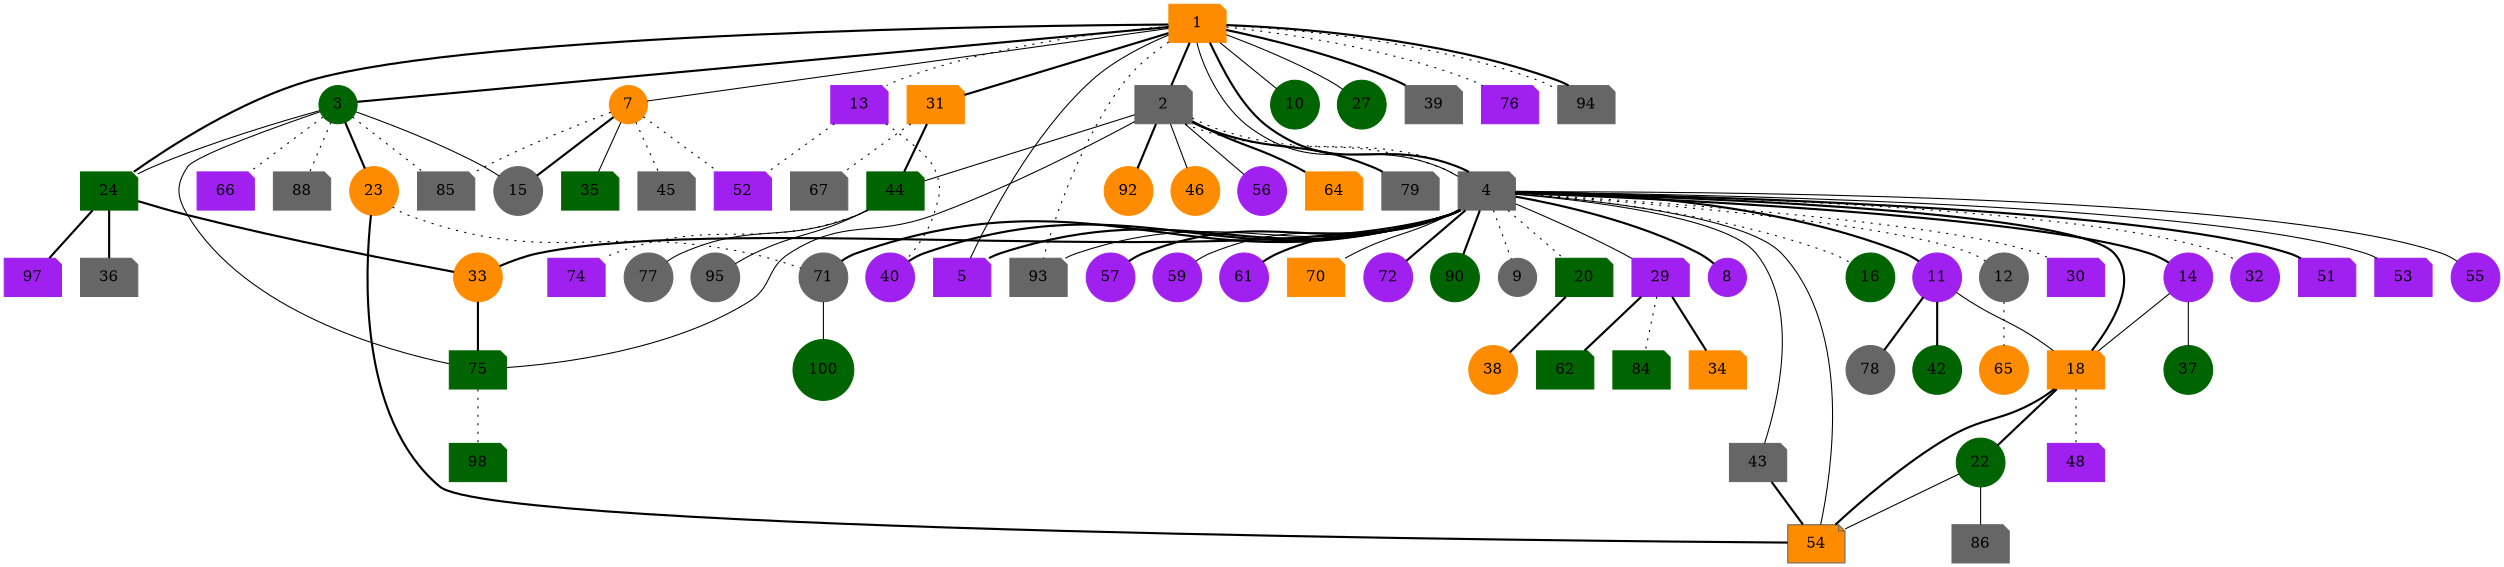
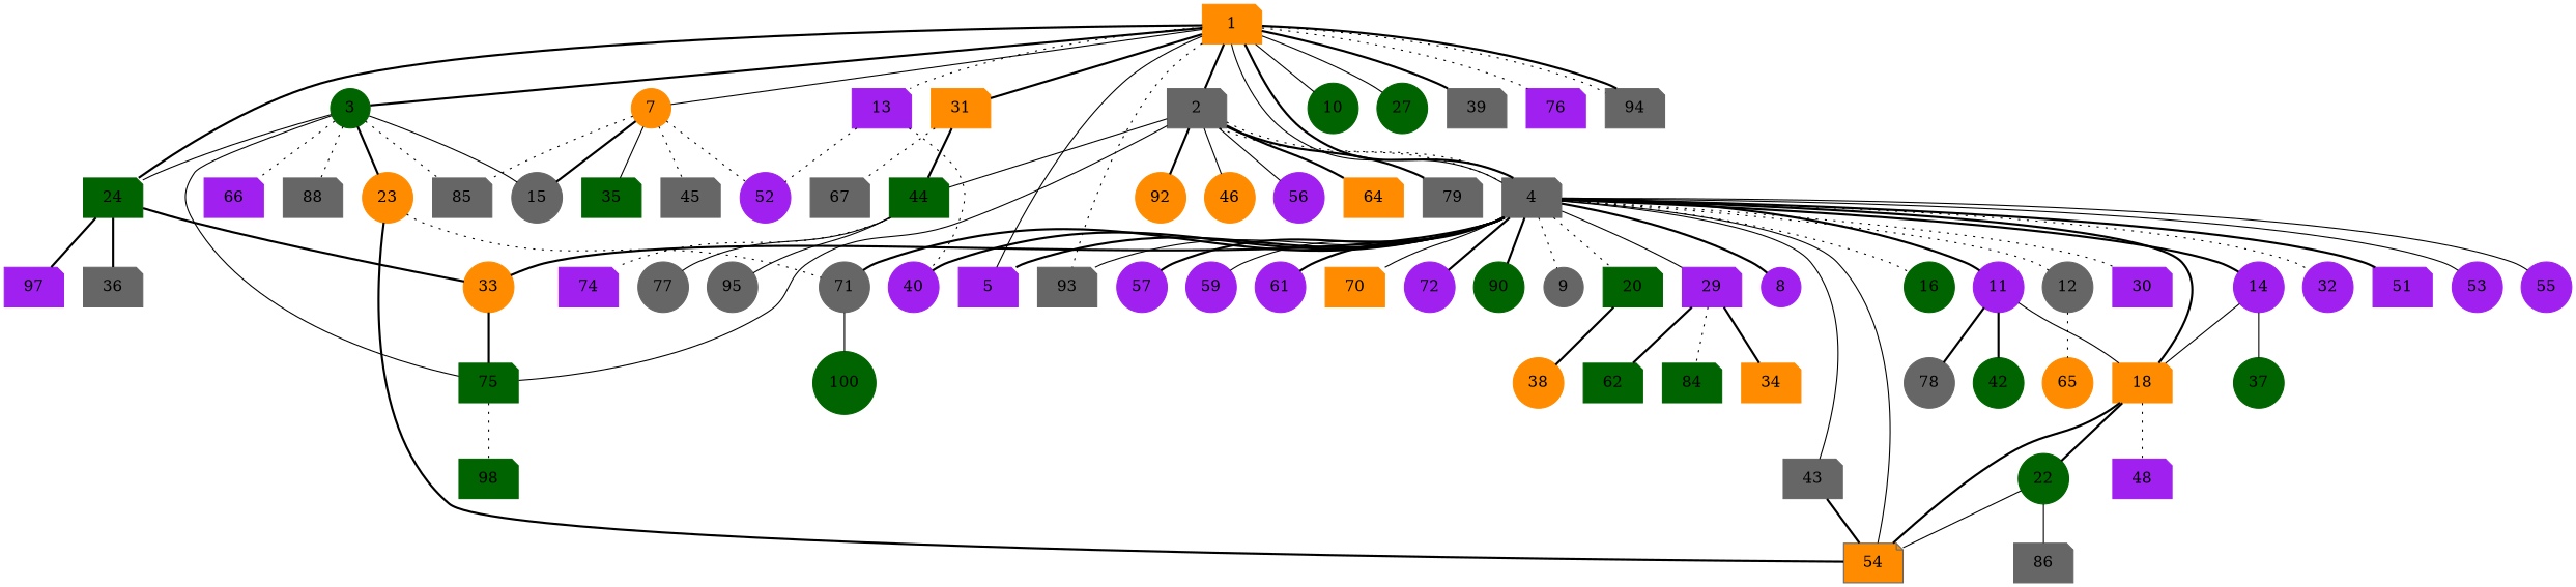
  graph {
    node [color=purple shape=note style=filled]
    edge [style=bold]
    1 [color=darkorange super="+82"]
    2 [color=gray40 super="+6"]
    3 [color=darkgreen shape=circle super="+73"]
    4 [color=gray40 super="+26"]
    5 [super="+47"]
    7 [color=darkorange shape=circle super="+60"]
    10 [color=darkgreen shape=circle]
    13 [super="+80"]
    24 [color=darkgreen super="+41"]
    27 [color=darkgreen shape=circle]
    31 [color=darkorange]
    39 [color=gray40]
    76
    93 [color=gray40]
    94 [color=gray40]
    44 [color=darkgreen super="+50"]
    46 [color=darkorange shape=circle]
    56 [shape=circle]
    64 [color=darkorange]
    75 [color=darkgreen]
    79 [color=gray40]
    92 [color=darkorange shape=circle]
    15 [color=gray40 shape=circle]
    23 [color=darkorange shape=circle super="+28"]
    66
    85 [color=gray40 super="+96"]
    88 [color=gray40 super="+99"]
    8 [shape=circle]
    9 [color=gray40 shape=circle]
    11 [shape=circle super="+49"]
    12 [color=gray40 shape=circle super="+17"]
    14 [shape=circle super="+21"]
    16 [color=darkgreen shape=circle]
    18 [color=darkorange super="+19"]
    20 [color=darkgreen super="+58"]
    29 [super="+89"]
    30 [super="+63"]
    32 [shape=circle]
    33 [color=darkorange shape=circle super="+91"]
    40 [shape=circle]
    43 [color=gray40 super="+81"]
    51
-   53
+   53 [shape=circle]
    54 [color=gray40 fillcolor=darkorange super="+83"]
    55 [shape=circle]
    57 [shape=circle]
    59 [shape=circle]
    61 [shape=circle]
    70 [color=darkorange super="+87"]
    71 [color=gray40 shape=circle]
    72 [shape=circle]
    90 [color=darkgreen shape=circle]
    35 [color=darkgreen super="+68"]
    45 [color=gray40]
-   52
+   52 [shape=circle]
    36 [color=gray40]
    97
    67 [color=gray40]
    74
    77 [color=gray40 shape=circle]
    95 [color=gray40 shape=circle]
    98 [color=darkgreen]
    42 [color=darkgreen shape=circle]
    78 [color=gray40 shape=circle]
    65 [color=darkorange shape=circle]
    37 [color=darkgreen shape=circle]
    22 [color=darkgreen shape=circle super="+25"]
    48 [super="+69"]
    38 [color=darkorange shape=circle]
    34 [color=darkorange]
    62 [color=darkgreen]
    84 [color=darkgreen]
    100 [color=darkgreen shape=circle]
    86 [color=gray40]
    1 -- 2
    1 -- 3
    1 -- 4 [style=solid]
    1 -- 4
    1 -- 5 [style=solid]
    1 -- 7 [style=solid]
    1 -- 10 [style=solid]
    1 -- 13 [style=dotted]
    1 -- 24
    1 -- 27 [style=solid]
    1 -- 31
    1 -- 39
    1 -- 76 [style=dotted]
    1 -- 93 [style=dotted]
    1 -- 94 [style=dotted]
    1 -- 94
    2 -- 4 [style=dotted weight=4]
    2 -- 4 [style=dotted]
    2 -- 44 [style=solid weight=2]
    2 -- 46 [style=solid]
    2 -- 56 [style=solid]
    2 -- 64
    2 -- 75 [style=solid]
    2 -- 79
    2 -- 92
    3 -- 24 [style=solid]
    3 -- 75 [style=solid]
    3 -- 15 [style=solid]
    3 -- 23
    3 -- 66 [style=dotted]
    3 -- 85 [style=dotted]
    3 -- 88 [style=dotted]
    4 -- 5
    4 -- 93 [style=solid]
    4 -- 8
    4 -- 9 [style=dotted]
    4 -- 11
    4 -- 12 [style=dotted]
    4 -- 14
    4 -- 16 [style=dotted]
    4 -- 18
    4 -- 20 [style=dotted]
    4 -- 29 [style=solid weight=2]
    4 -- 30 [style=dotted]
    4 -- 32 [style=dotted]
    4 -- 33
    4 -- 40
    4 -- 43 [style=solid]
    4 -- 51
    4 -- 53 [style=solid]
    4 -- 54 [style=solid]
    4 -- 55 [style=solid]
    4 -- 57
    4 -- 59 [style=solid]
    4 -- 61
    4 -- 70 [style=solid]
    4 -- 71
    4 -- 72
    4 -- 90
    7 -- 15
    7 -- 85 [style=dotted]
    7 -- 35 [style=solid]
    7 -- 45 [style=dotted]
    7 -- 52 [style=dotted]
    13 -- 40 [style=dotted]
    13 -- 52 [style=dotted]
    24 -- 33
    24 -- 36
    24 -- 97
    31 -- 44
    31 -- 67 [style=dotted]
    44 -- 74 [style=dotted]
    44 -- 77 [style=solid]
    44 -- 95 [style=solid]
    75 -- 98 [style=dotted]
    23 -- 54
    23 -- 71 [style=dotted]
    11 -- 18 [style=solid]
    11 -- 42
    11 -- 78
    12 -- 65 [style=dotted]
    14 -- 18 [style=solid]
    14 -- 37 [style=solid]
    18 -- 54
    18 -- 22
    18 -- 48 [style=dotted]
    20 -- 38
    29 -- 34
    29 -- 62
    29 -- 84 [style=dotted]
    33 -- 75
    43 -- 54
    71 -- 100 [style=solid]
    22 -- 54 [style=solid]
    22 -- 86 [style=solid]
  }
